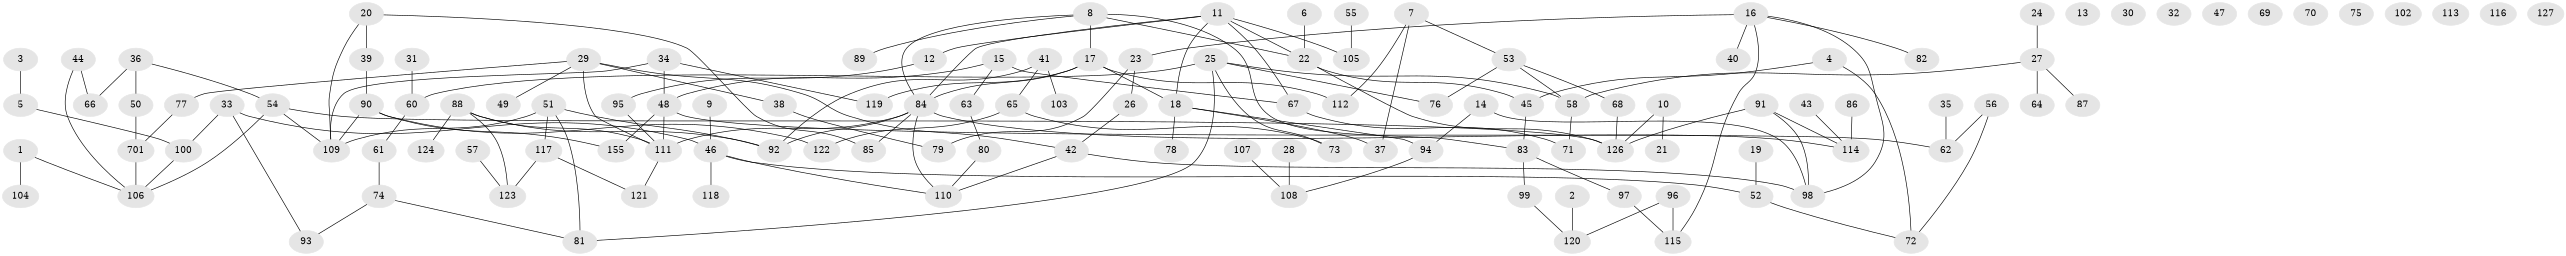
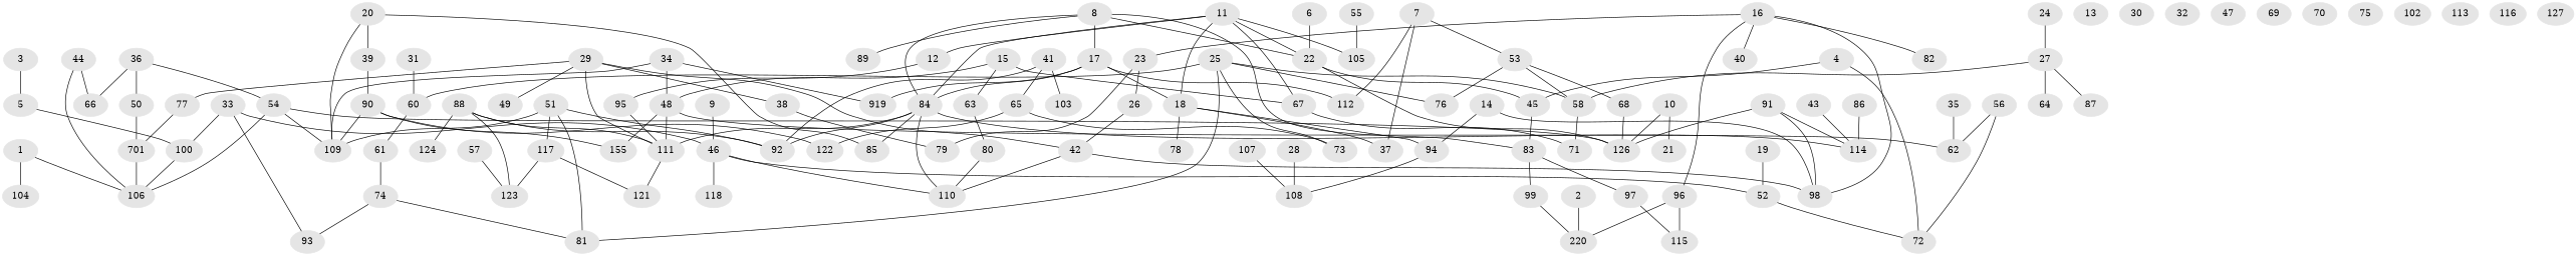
  graph {
    node [color=gray90 style=filled]
    1
    104
    106
    2
-   120
+   120 [label=220]
    3
    5
    100
    4
    45
    72
    83
    6
    22
    126
    7
    37
    53
    112
    58
    76
    68
    8
    17
    84
    89
    18
-   119
+   119 [label=919]
    97
    99
    85
    111
    92
    110
    114
    9
    46
    52
    118
    10
    21
    11
    12
    67
    105
    95
    94
    78
    71
    13
    14
    98
    108
    15
    48
    63
    62
    n58 [label=155]
    80
    16
    23
    40
    82
    115
    26
    79
    19
    20
    39
    109
    90
    42
    24
    27
    64
    87
    25
    60
    73
    81
    61
    28
    29
    38
    49
    77
    n87 [label=701]
    121
    30
    31
    32
    33
    93
    34
    35
    36
    50
    54
    66
    122
    41
    65
    103
    43
    44
    47
    51
    117
    123
    55
    56
    57
    74
    69
    70
    75
    86
    88
    124
    91
    96
    102
    107
    113
    116
    127
    1 -- 104
    1 -- 106
    2 -- 120
    3 -- 5
    5 -- 100
    100 -- 106
    4 -- 45
    4 -- 72
    45 -- 83
    83 -- 97
    83 -- 99
    6 -- 22
    22 -- 45
    22 -- 126
    7 -- 37
    7 -- 53
    7 -- 112
    53 -- 58
    53 -- 76
    53 -- 68
    58 -- 71
    68 -- 126
    8 -- 83
    8 -- 22
    8 -- 17
    8 -- 84
    8 -- 89
    17 -- 112
    17 -- 84
    17 -- 18
    17 -- 119
    84 -- 85
    84 -- 111
    84 -- 92
    84 -- 110
    84 -- 114
    18 -- 37
    18 -- 94
    18 -- 78
    97 -- 115
    99 -- 120
    111 -- 121
    9 -- 46
    46 -- 110
    46 -- 52
    46 -- 118
    52 -- 72
    10 -- 126
    10 -- 21
    11 -- 22
    11 -- 84
    11 -- 18
    11 -- 12
    11 -- 67
    11 -- 105
    12 -- 95
    67 -- 71
    95 -- 111
    94 -- 108
    14 -- 94
    14 -- 98
    15 -- 67
    15 -- 48
    15 -- 63
    48 -- 111
    48 -- 62
    48 -- n58
    63 -- 80
    80 -- 110
    16 -- 98
    16 -- 23
    16 -- 40
    16 -- 82
-   16 -- 115
+   16 -- 96
    23 -- 26
    23 -- 79
    26 -- 42
    19 -- 52
    20 -- 85
    20 -- 39
    20 -- 109
    39 -- 90
    90 -- n58
    90 -- 109
    90 -- 122
    42 -- 110
    42 -- 98
    24 -- 27
    27 -- 58
    27 -- 64
    27 -- 87
    25 -- 58
    25 -- 76
    25 -- 60
    25 -- 73
    25 -- 81
    60 -- 61
    61 -- 74
    28 -- 108
    29 -- 111
    29 -- 42
    29 -- 38
    29 -- 49
    29 -- 77
    38 -- 79
    77 -- n87
    n87 -- 106
    31 -- 60
    33 -- 100
    33 -- 46
    33 -- 93
    34 -- 119
    34 -- 48
    34 -- 109
    35 -- 62
    36 -- 50
    36 -- 54
    36 -- 66
    50 -- n87
    54 -- 106
    54 -- 126
    54 -- 109
    41 -- 92
    41 -- 65
    41 -- 103
    65 -- 73
    65 -- 122
    43 -- 114
    44 -- 106
    44 -- 66
    51 -- 92
    51 -- 109
    51 -- 81
    51 -- 117
    117 -- 121
    117 -- 123
    55 -- 105
    56 -- 72
    56 -- 62
    57 -- 123
    74 -- 81
    74 -- 93
    86 -- 114
    88 -- 111
    88 -- 92
    88 -- 123
    88 -- 124
    91 -- 126
    91 -- 114
    91 -- 98
    96 -- 120
    96 -- 115
    107 -- 108
  }
